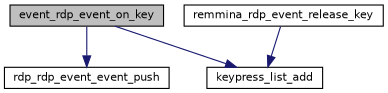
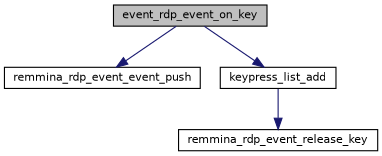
  digraph {
    rankdir=TB
    node [color=black fillcolor=white fontname=Helvetica fontsize=10 shape=record style=filled]
    edge [color=midnightblue fontname=Helvetica fontsize=10 labelfontname=Helvetica labelfontsize=10 style=solid]
    n1 [fillcolor=grey75 fontcolor=black height=0.2 label=event_rdp_event_on_key width=0.4]
-   n2 [height=0.2 label=rdp_rdp_event_event_push width=0.4]
+   n2 [height=0.2 label=remmina_rdp_event_event_push width=0.4]
    n3 [height=0.2 label=keypress_list_add width=0.4]
    n4 [height=0.2 label=remmina_rdp_event_release_key width=0.4]
    n1 -> n2
    n1 -> n3
-   n4 -> n3
+   n3 -> n4
  }
